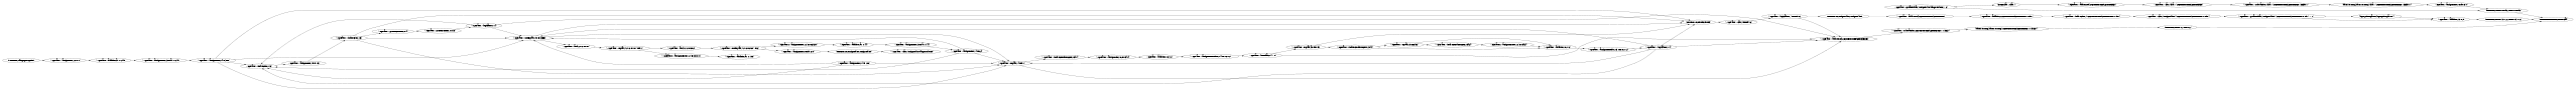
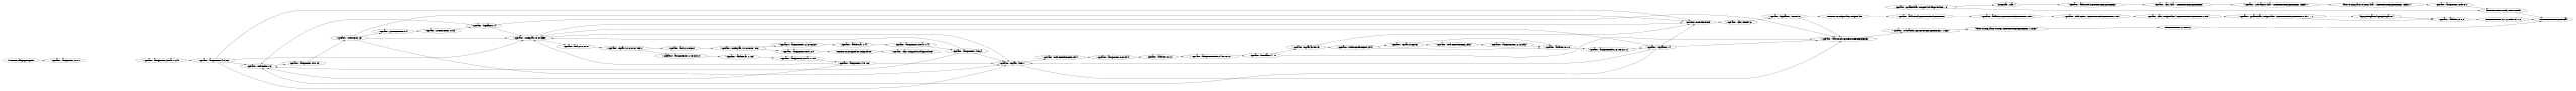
  digraph {
    rankdir=LR
    n1 [label="(<operator>.assignment,v2 = 0)"]
-   n2 [label="(<operator>.addition,a1 + 240)"]
    n3 [label="(<operator>.assignment,v3 = a1 + 240)"]
    n4 [label="(<operator>.assignment,v4 = 388)"]
    n5 [label="(<operator>.indirection,*v3)"]
    n6 [label="(<operator>.notEquals,v5 != 0xFF)"]
    n7 [label="(<operator>.equals,v4 == 1)"]
    n8 [label="(UNKNOWN,_BYTE,_BYTE)"]
    n9 [label="(<operator>.assignment,v5 = *v3)"]
    n10 [label="(<operator>.and,v2 & 0x101)"]
    n11 [label="(<operator>.addressOf,&GLOBAL_OFFSET_TABLE_)"]
    n12 [label="(<operator>.indirectIndexAccess,v3[1])"]
    n13 [label="(<operator>.cast,(_BYTE)v6)"]
    n14 [label="(<operator>.indirection,*v3)"]
    n15 [label="(<operator>.preDecrement,--v4)"]
    n16 [label="(<operator>.preIncrement,++v3)"]
    n17 [label="(<operator>.logicalNot,!v4)"]
    n18 [label="(<operator>.subtraction,&GLOBAL_OFFSET_TABLE_ - 113627)"]
    n19 [label="(<operator>.equals,(v2 & 0x101) == 1)"]
    n20 [label="(<operators>.assignmentOr,v2 |= 0x101u)"]
    n21 [label="(<operator>.and,v2 & 0x202)"]
    n22 [label="(<operator>.addition,a1 + 108)"]
    n23 [label="(<operator>.notEquals,(v2 & 0x202) != 2)"]
+   n24 [label="(<operator>.assignment,v3 = a1 + 108)"]
    n25 [label="(<operator>.assignment,v4 = 128)"]
    n26 [label="(<operator>.assignment,result = 0)"]
    n27 [label="(<operators>.assignmentOr,v2 |= 0x202u)"]
    n28 [label="(UNKNOWN,unsigned int,unsigned int)"]
    n29 [label="(<operator>.addition,a1 + 44)"]
    n30 [label="(<operator>.cast,(unsigned int)dhcp_verbose)"]
    n31 [label="(<operator>.greaterThan,(unsigned int)dhcp_verbose > 2)"]
    n32 [label="(BYTE,char *,char *)"]
    n33 [label="(RETURN,return result;,return result;)"]
    n34 [label="(<operator>.addressOf,&GLOBAL_OFFSET_TABLE_)"]
    n35 [label="(METHOD_RETURN,__usercall)"]
    n36 [label="(bb_error_msg,bb_error_msg((char *)&GLOBAL_OFFSET_TABLE_ - 363511))"]
    n37 [label="(<operator>.assignment,result = 0)"]
    n38 [label="(<operator>.subtraction,(char *)&GLOBAL_OFFSET_TABLE_ - 363511)"]
    n39 [label="(<operator>.cast,(char *)&GLOBAL_OFFSET_TABLE_)"]
    n40 [label="(<operator>.assignment,v3 = a1 + 44)"]
    n41 [label="(<operator>.assignment,v4 = 64)"]
    n42 [label="(<operator>.assignment,v6 = v3[1])"]
    n43 [label="(<operator>.addition,v6 + 2)"]
    n44 [label="(<operator>.assignmentMinus,v4 -= v6 + 2)"]
    n45 [label="(<operator>.lessThan,v4 < 0)"]
    n46 [label="(<operator>.equals,a2 == v5)"]
    n47 [label="(<operator>.indirectIndexAccess,v3[1])"]
    n48 [label="(<operator>.equals,v5 == 52)"]
    n49 [label="(<operator>.addition,v6 + 2)"]
    n50 [label="(<operator>.indirectIndexAccess,v3[2])"]
    n51 [label="(<operator>.assignmentPlus,v3 += v6 + 2)"]
    n52 [label="(<operators>.assignmentOr,v2 |= v3[2])"]
    n53 [label="(<operator>.logicalNot,!v4)"]
    n54 [label="(<operator>.logicalNot,!(_BYTE)v6)"]
    n55 [label="(UNKNOWN,unsigned int,unsigned int)"]
    n56 [label="(<operator>.addressOf,&GLOBAL_OFFSET_TABLE_)"]
    n57 [label="(bb_error_msg,bb_error_msg(&GLOBAL_OFFSET_TABLE_ - 113627))"]
    n58 [label="(RETURN,return 0;,return 2;)"]
    n59 [label="(<operator>.greaterThan,(unsigned int)*(&GLOBAL_OFFSET_TABLE_ + 857) > 1)"]
    n60 [label="(log_option_part_0,log_option_part_0())"]
    n61 [label="(<operator>.addition,v3 + 2)"]
    n62 [label="(RETURN,return v3 + 2;,return v3 + 2;)"]
    n63 [label="(<operator>.cast,(unsigned int)*(&GLOBAL_OFFSET_TABLE_ + 857))"]
    n64 [label="(<operator>.addition,&GLOBAL_OFFSET_TABLE_ + 857)"]
    n65 [label="(<operator>.indirection,*(&GLOBAL_OFFSET_TABLE_ + 857))"]
    n66 [label="(METHOD,udhcp_get_option)"]
-   n1 -> n2
-   n2 -> n3
    n3 -> n4
    n4 -> n5
    n4 -> n6
    n4 -> n7
    n4 -> n8
    n5 -> n9
    n6 -> n7
    n6 -> n8
    n6 -> n10
    n7 -> n11
    n7 -> n12
    n8 -> n13
    n9 -> n14
    n10 -> n19
    n11 -> n18
    n12 -> n42
    n13 -> n54
    n14 -> n6
    n14 -> n7
    n14 -> n8
    n14 -> n15
    n15 -> n16
    n16 -> n17
    n17 -> n5
    n17 -> n6
    n17 -> n11
    n18 -> n57
    n19 -> n20
    n19 -> n21
    n20 -> n22
    n21 -> n23
+   n22 -> n24
    n23 -> n26
    n23 -> n27
+   n24 -> n25
    n25 -> n5
    n25 -> n6
    n25 -> n7
    n26 -> n28
    n27 -> n29
    n28 -> n30
    n29 -> n40
    n31 -> n32
    n31 -> n33
    n32 -> n34
    n33 -> n35
    n34 -> n39
    n36 -> n37
    n37 -> n33
    n38 -> n36
    n39 -> n38
    n40 -> n41
    n41 -> n5
    n41 -> n6
    n41 -> n7
    n42 -> n43
    n43 -> n44
    n44 -> n45
    n45 -> n11
    n45 -> n46
    n46 -> n8
    n46 -> n47
    n47 -> n48
    n47 -> n49
    n48 -> n49
    n48 -> n50
    n49 -> n51
    n50 -> n52
    n51 -> n53
    n52 -> n49
    n53 -> n5
    n53 -> n6
    n53 -> n7
    n53 -> n8
    n53 -> n11
    n54 -> n11
    n54 -> n55
    n55 -> n56
    n56 -> n64
    n57 -> n58
    n58 -> n35
    n59 -> n60
    n59 -> n61
    n60 -> n61
    n61 -> n62
    n62 -> n35
    n63 -> n59
    n64 -> n65
    n65 -> n63
    n66 -> n1
  }
